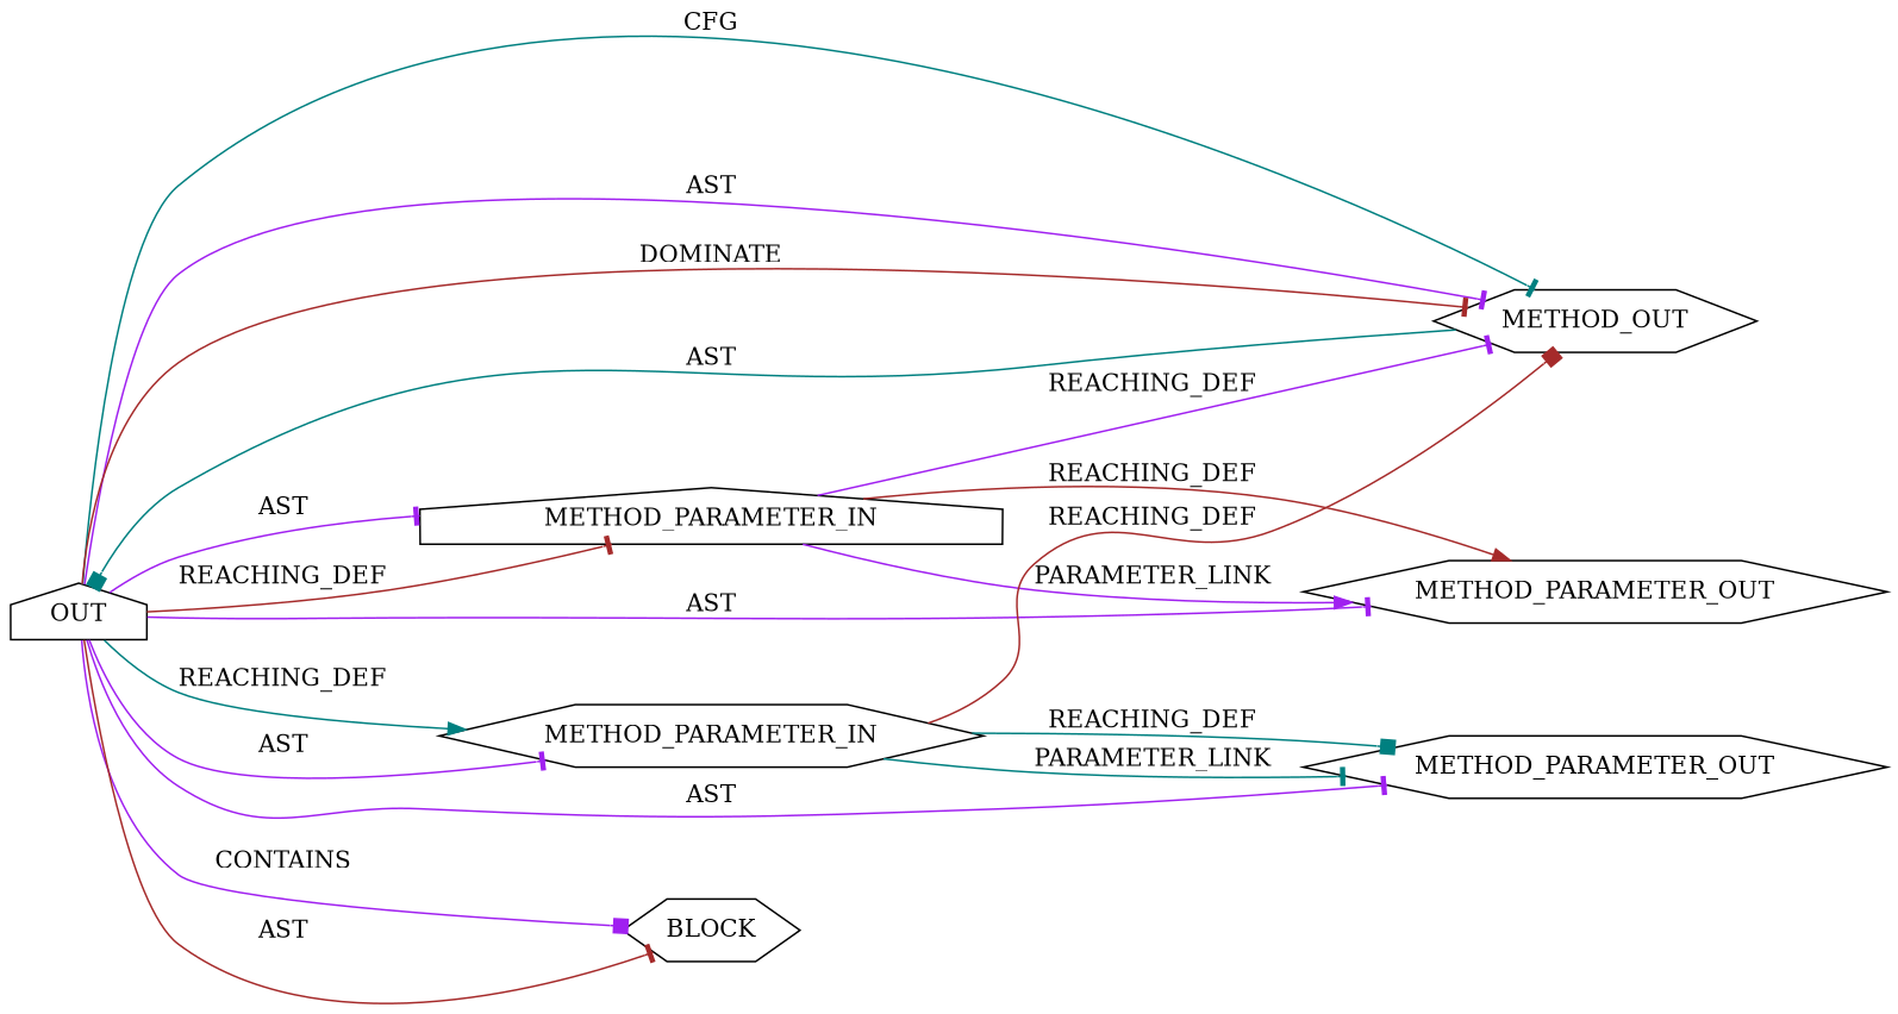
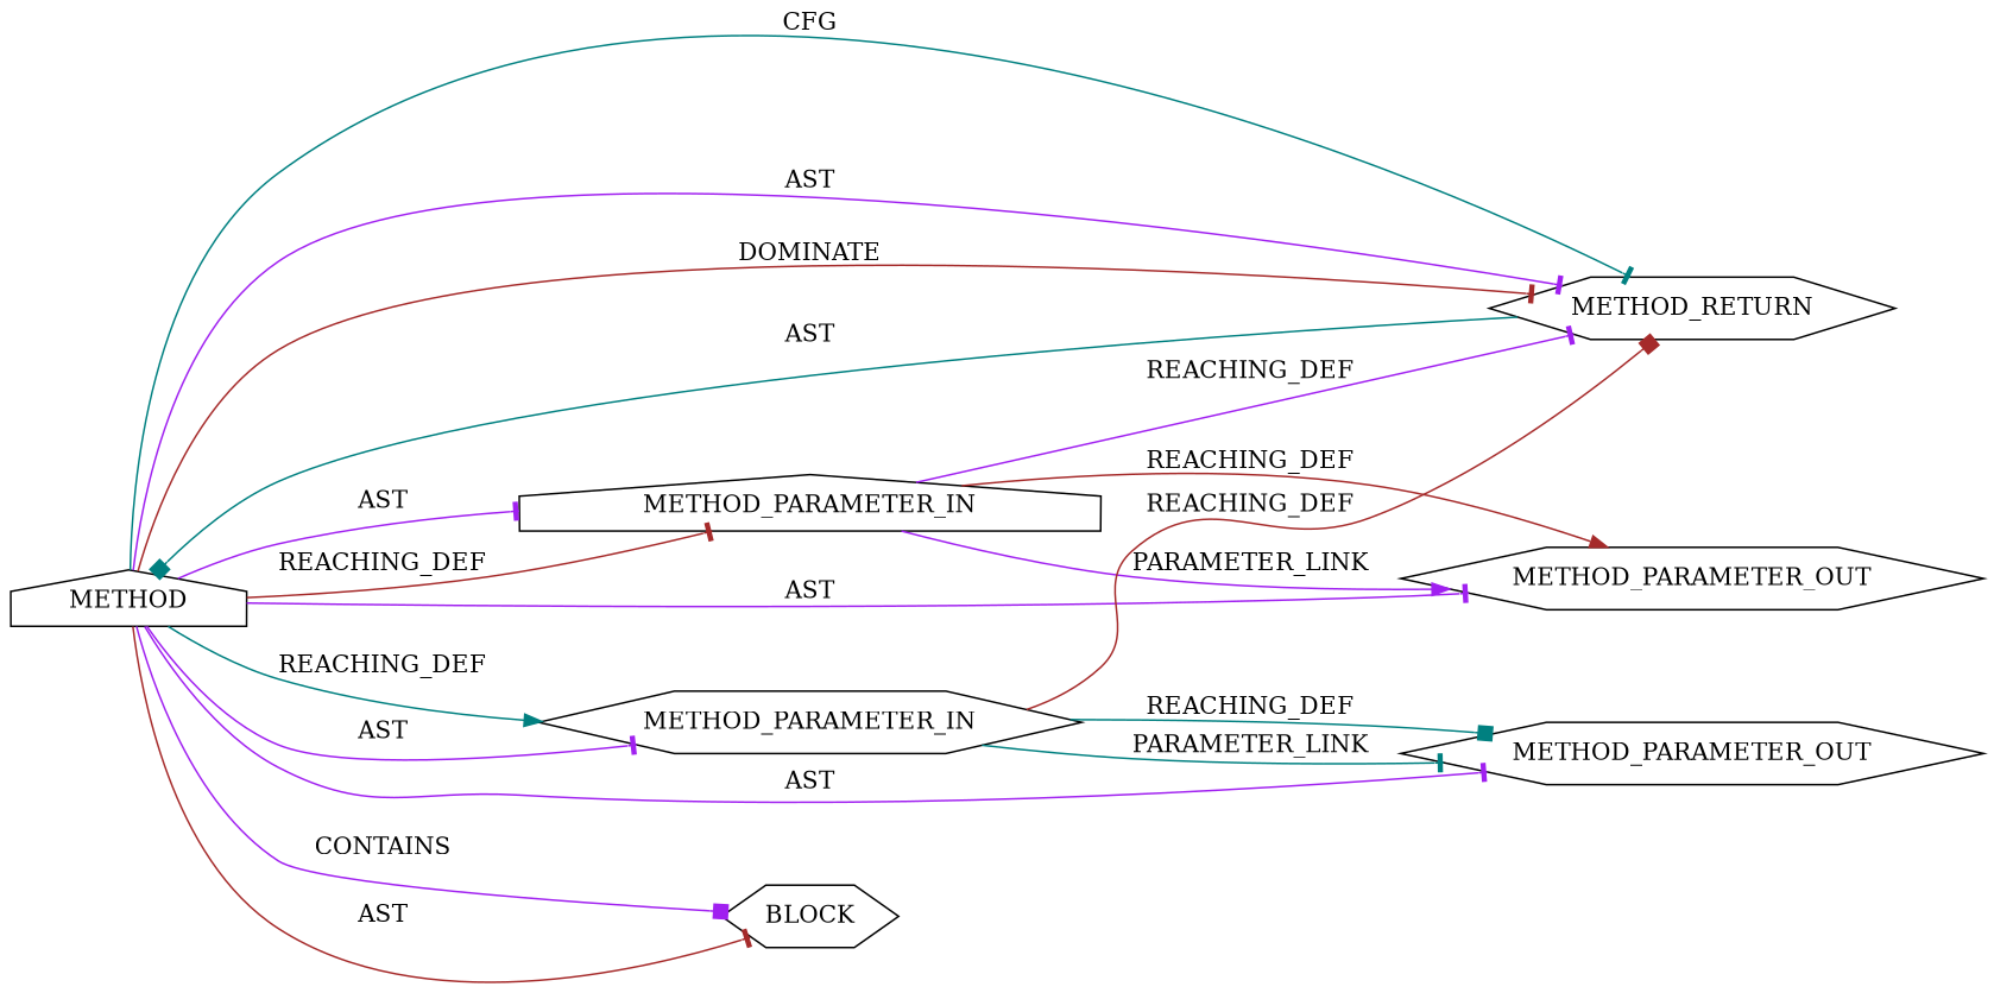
  digraph {
    rankdir=LR
    node [CODE="<empty>" ORDER=2 shape=hexagon EVALUATION_STRATEGY=BY_VALUE TYPE_FULL_NAME=ANY IS_VARIADIC=false]
    edge [arrowhead=tee color=purple]
-   n1 [AST_PARENT_FULL_NAME="<global>" AST_PARENT_TYPE=NAMESPACE_BLOCK FILENAME="<empty>" FULL_NAME=PKCS12err IS_EXTERNAL=true NAME=PKCS12err ORDER=0 label=OUT shape=house EVALUATION_STRATEGY="" TYPE_FULL_NAME="" IS_VARIADIC=""]
-   n2 [CODE=RET label=METHOD_OUT IS_VARIADIC=""]
+   n1 [AST_PARENT_FULL_NAME="<global>" AST_PARENT_TYPE=NAMESPACE_BLOCK FILENAME="<empty>" FULL_NAME=PKCS12err IS_EXTERNAL=true NAME=PKCS12err ORDER=0 label=METHOD shape=house EVALUATION_STRATEGY="" TYPE_FULL_NAME="" IS_VARIADIC=""]
+   n2 [CODE=RET label=METHOD_RETURN IS_VARIADIC=""]
    n3 [CODE=p2 INDEX=2 NAME=p2 label=METHOD_PARAMETER_OUT]
    n4 [CODE=p2 INDEX=2 NAME=p2 label=METHOD_PARAMETER_IN shape=house]
    n5 [CODE=p1 INDEX=1 NAME=p1 ORDER=1 label=METHOD_PARAMETER_OUT]
    n6 [ARGUMENT_INDEX=1 ORDER=1 label=BLOCK EVALUATION_STRATEGY="" IS_VARIADIC=""]
    n7 [CODE=p1 INDEX=1 NAME=p1 ORDER=1 label=METHOD_PARAMETER_IN]
    n1 -> n2 [color=teal label=CFG]
    n1 -> n2 [label=AST]
    n1 -> n2 [color=brown label=DOMINATE]
    n1 -> n3 [label=AST]
    n1 -> n4 [label=AST]
    n1 -> n4 [color=brown label=REACHING_DEF]
    n1 -> n5 [label=AST]
    n1 -> n6 [arrowhead=box label=CONTAINS]
    n1 -> n6 [color=brown label=AST]
    n1 -> n7 [label=AST]
    n1 -> n7 [arrowhead=normal color=teal label=REACHING_DEF]
    n2 -> n1 [arrowhead=box color=teal label=AST]
    n4 -> n2 [VARIABLE=p2 label=REACHING_DEF]
    n4 -> n3 [arrowhead=normal label=PARAMETER_LINK]
    n4 -> n3 [VARIABLE=p2 arrowhead=normal color=brown label=REACHING_DEF]
    n7 -> n2 [VARIABLE=p1 arrowhead=box color=brown label=REACHING_DEF]
    n7 -> n5 [VARIABLE=p1 arrowhead=box color=teal label=REACHING_DEF]
    n7 -> n5 [color=teal label=PARAMETER_LINK]
  }
